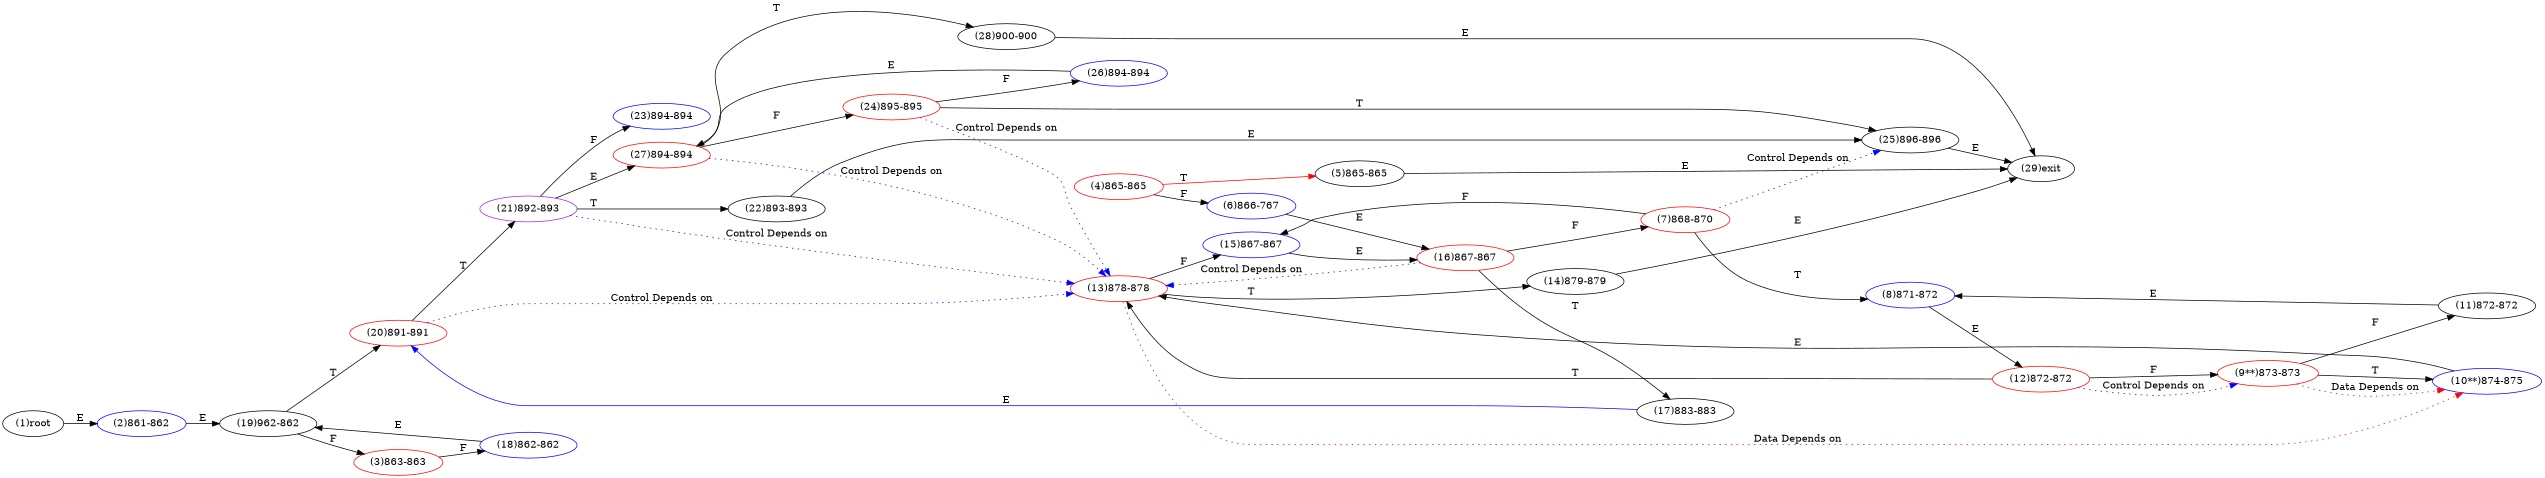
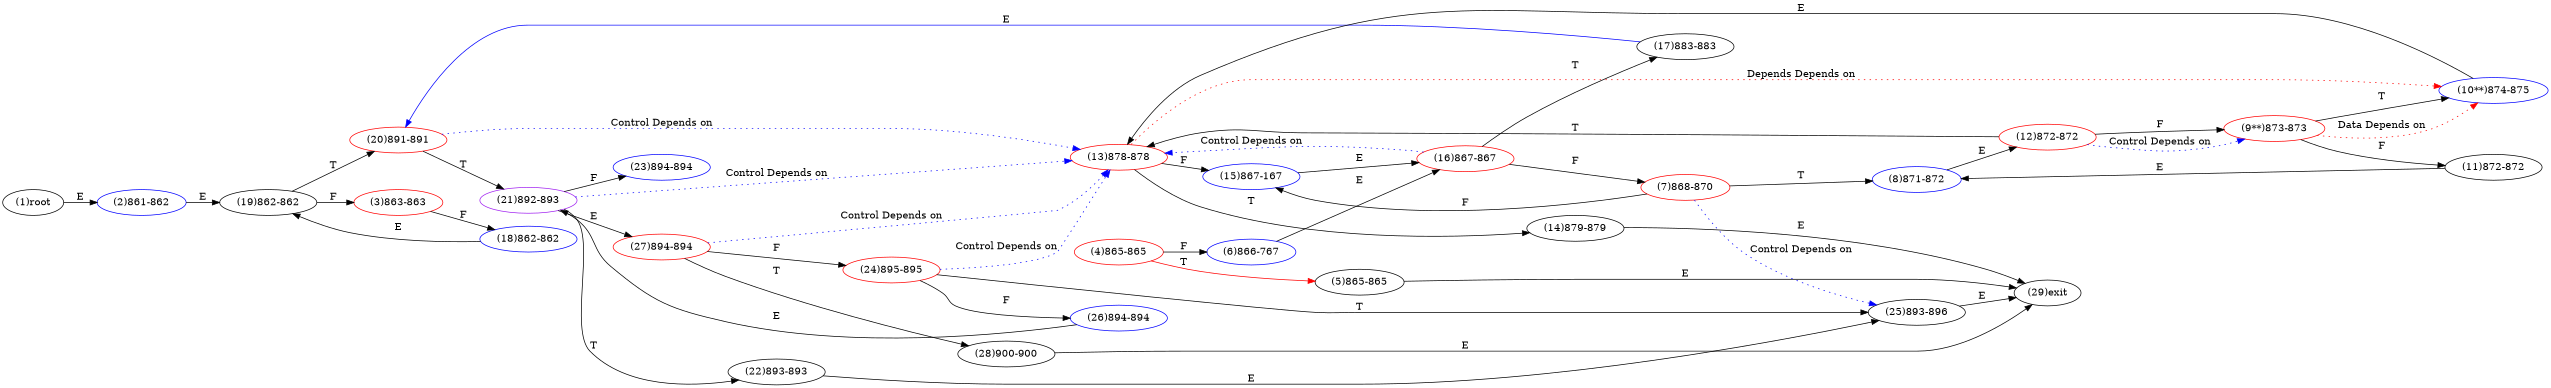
  digraph {
    fontname="DejaVu Serif"
    rankdir=LR
    node [fontname="DejaVu Serif" color=red]
    edge [fontname="DejaVu Serif"]
    n1 [label="(1)root" color=""]
    n2 [color=blue label="(2)861-862"]
-   n3 [label="(19)962-862" color=""]
+   n3 [label="(19)862-862" color=""]
    n4 [label="(3)863-863"]
    n5 [label="(20)891-891"]
    n6 [color=blue label="(18)862-862"]
    n7 [label="(4)865-865"]
    n8 [label="(5)865-865" color=""]
    n9 [color=blue label="(6)866-767"]
    n10 [label="(29)exit" color=""]
    n11 [label="(16)867-867"]
    n12 [label="(7)868-870"]
    n13 [label="(13)878-878"]
    n14 [label="(17)883-883" color=""]
    n15 [color=blue label="(8)871-872"]
-   n16 [color=blue label="(15)867-867"]
-   n17 [label="(25)896-896" color=""]
+   n16 [color=blue label="(15)867-167"]
+   n17 [label="(25)893-896" color=""]
    n18 [label="(12)872-872"]
    n19 [color=blue label="(10**)874-875"]
    n20 [label="(14)879-879" color=""]
    n21 [label="(9**)873-873"]
    n22 [color=black label="(11)872-872"]
    n23 [color=purple label="(21)892-893"]
    n24 [color=blue label="(23)894-894"]
    n25 [label="(22)893-893" color=""]
    n26 [label="(27)894-894"]
    n27 [label="(28)900-900" color=""]
    n28 [label="(24)895-895"]
    n29 [color=blue label="(26)894-894"]
    n1 -> n2 [label=E]
    n2 -> n3 [label=E]
    n3 -> n4 [label=F]
    n3 -> n5 [label=T]
    n4 -> n6 [label=F]
    n5 -> n13 [color=blue label="Control Depends on" style=dotted]
    n5 -> n23 [label=T]
    n6 -> n3 [label=E]
    n7 -> n8 [color=red label=T]
    n7 -> n9 [label=F]
    n8 -> n10 [label=E]
    n9 -> n11 [label=E]
    n11 -> n12 [label=F]
    n11 -> n13 [color=blue label="Control Depends on" style=dotted]
    n11 -> n14 [label=T]
    n12 -> n15 [label=T]
    n12 -> n16 [label=F]
    n12 -> n17 [color=blue label="Control Depends on" style=dotted]
    n13 -> n16 [label=F]
-   n13 -> n19 [color=red label="Data Depends on" style=dotted]
+   n13 -> n19 [color=red label="Depends Depends on" style=dotted]
    n13 -> n20 [label=T]
    n14 -> n5 [color=blue label=E]
    n15 -> n18 [label=E]
    n16 -> n11 [label=E]
    n17 -> n10 [label=E]
    n18 -> n13 [label=T]
    n18 -> n21 [label=F]
    n18 -> n21 [color=blue label="Control Depends on" style=dotted]
    n19 -> n13 [label=E]
    n20 -> n10 [label=E]
    n21 -> n19 [label=T]
    n21 -> n19 [color=red label="Data Depends on" style=dotted]
    n21 -> n22 [label=F]
    n22 -> n15 [label=E]
    n23 -> n13 [color=blue label="Control Depends on" style=dotted]
    n23 -> n24 [label=F]
    n23 -> n25 [label=T]
    n23 -> n26 [label=E]
    n25 -> n17 [label=E]
    n26 -> n13 [color=blue label="Control Depends on" style=dotted]
    n26 -> n27 [label=T]
    n26 -> n28 [label=F]
    n27 -> n10 [label=E]
    n28 -> n13 [color=blue label="Control Depends on" style=dotted]
    n28 -> n17 [label=T]
    n28 -> n29 [label=F]
-   n29 -> n26 [label=E]
+   n29 -> n23 [label=E]
  }
